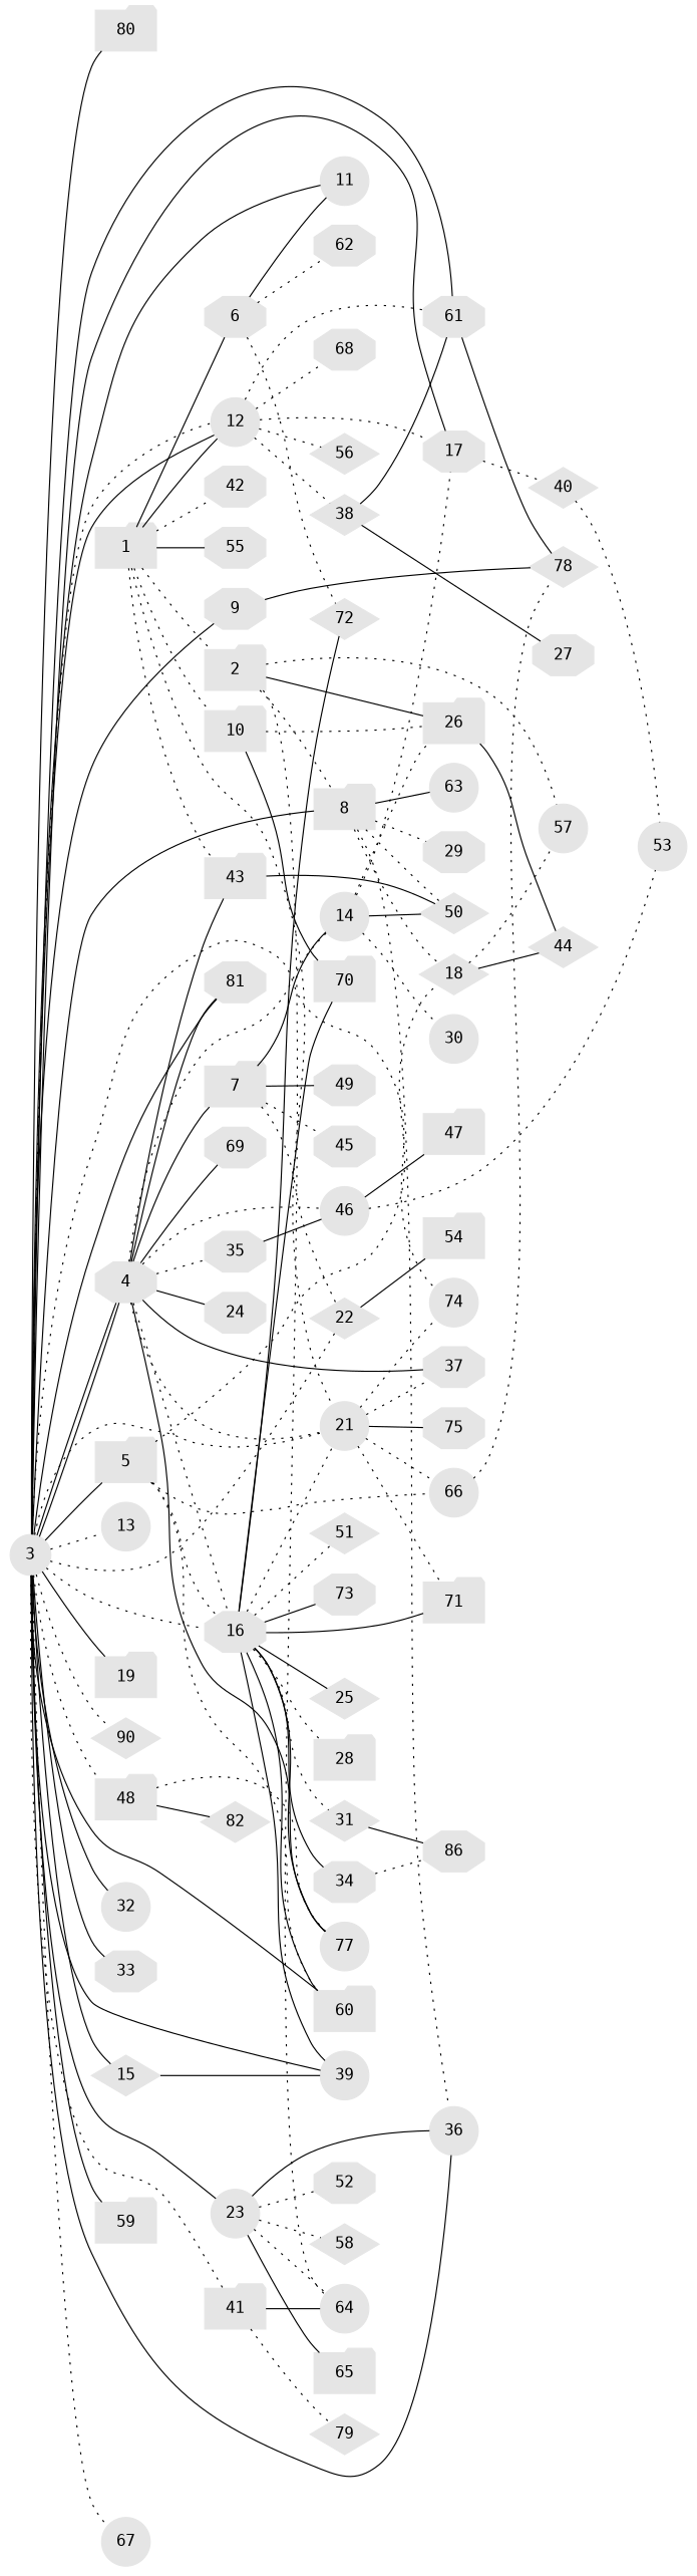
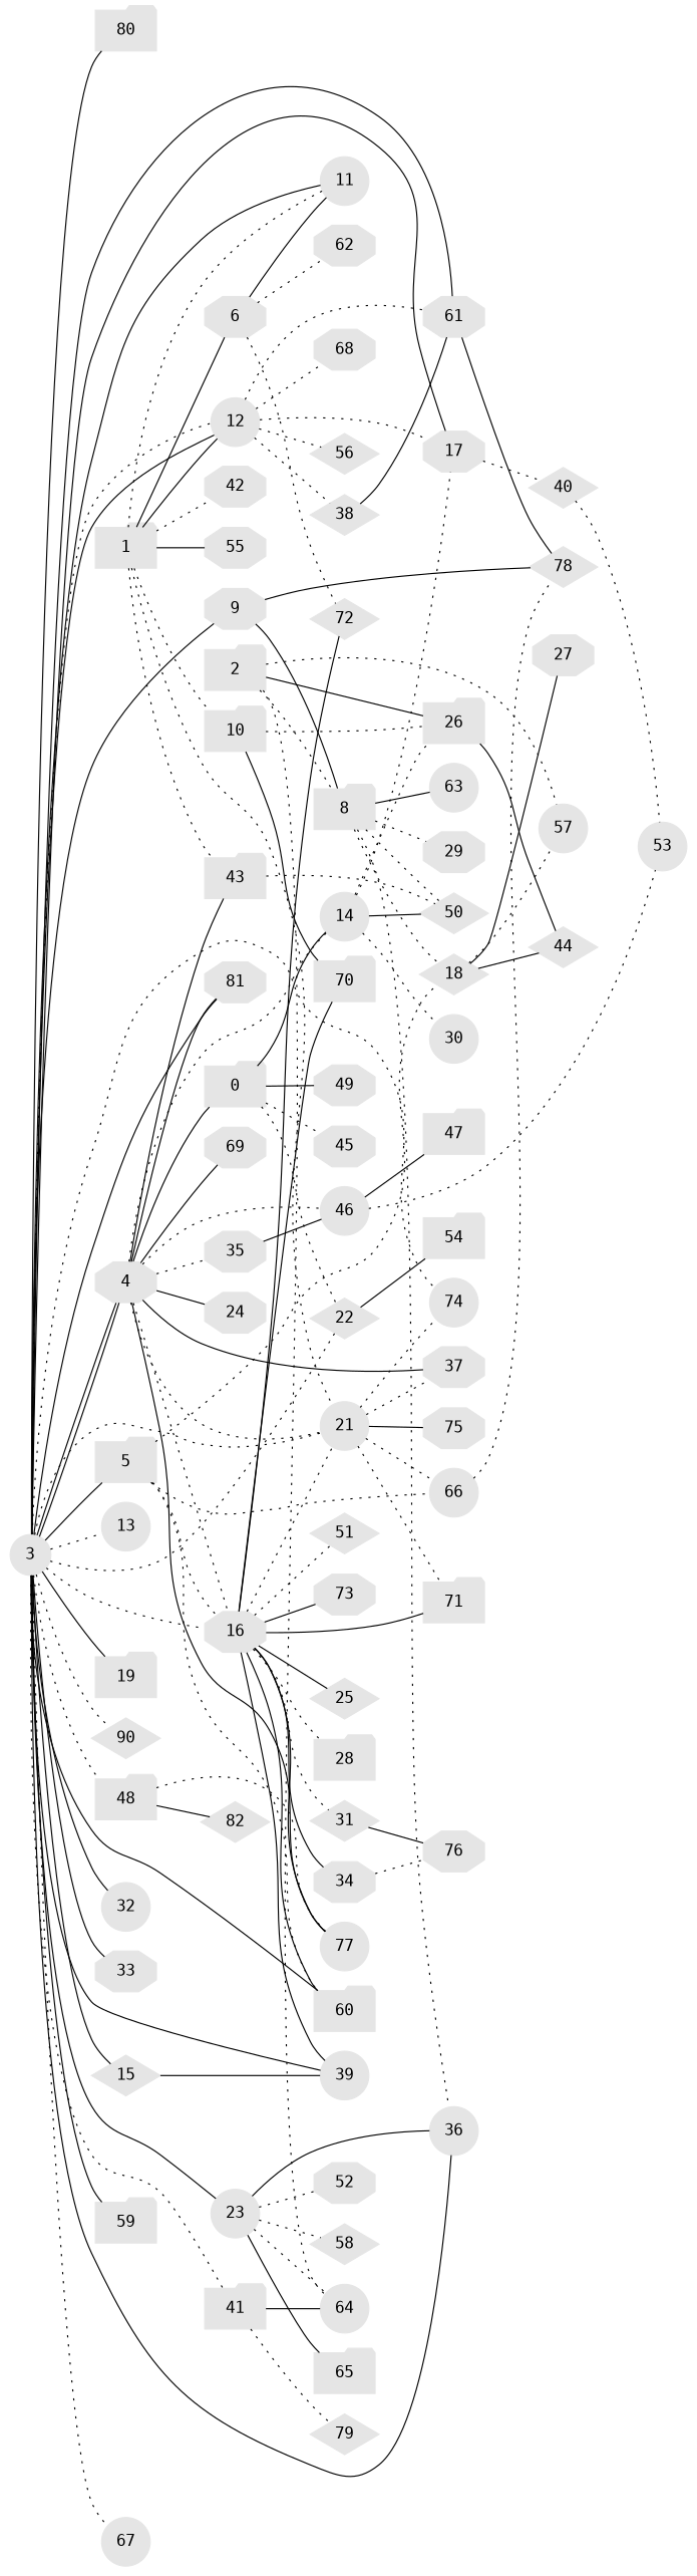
  graph {
    fontname="DejaVu Sans Mono"
    rankdir=LR
    node [color=gray90 fontname="DejaVu Sans Mono" shape=octagon style=filled]
    edge [fontname="DejaVu Sans Mono" style=dotted]
    1 [shape=folder]
    2 [shape=folder]
    6
    10 [shape=folder]
    12 [shape=circle]
    21 [shape=circle]
    42
    43 [shape=folder]
    55
    8 [shape=folder]
    26 [shape=folder]
    57 [shape=circle]
    64 [shape=circle]
    11 [shape=circle]
    62
    72 [shape=diamond]
    70 [shape=folder]
    17
    61
    38 [shape=diamond]
    56 [shape=diamond]
    68
    74 [shape=circle]
    37
    66 [shape=circle]
    71 [shape=folder]
    75
    50 [shape=diamond]
    3 [shape=circle]
    4
    5 [shape=folder]
    9
    13 [shape=circle]
    15 [shape=diamond]
    16
    19 [shape=folder]
    n37 [label=90 shape=diamond]
    22 [shape=diamond]
    23 [shape=circle]
    32 [shape=circle]
    33
    36 [shape=circle]
    39 [shape=circle]
    41 [shape=folder]
    48 [shape=folder]
    59 [shape=folder]
    60 [shape=folder]
    67 [shape=circle]
    80 [shape=folder]
    81
    18 [shape=diamond]
    29
    63 [shape=circle]
    44 [shape=diamond]
-   7 [shape=folder]
+   7 [shape=folder label=0]
    14 [shape=circle]
    24
    35
    46 [shape=circle]
    69
    77 [shape=circle]
    78 [shape=diamond]
    25 [shape=diamond]
    28 [shape=folder]
    31 [shape=diamond]
    34
    51 [shape=diamond]
    73
    40 [shape=diamond]
    54 [shape=folder]
    52
    58 [shape=diamond]
    65 [shape=folder]
    79 [shape=diamond]
    82 [shape=diamond]
    45
    49
    30 [shape=circle]
    53 [shape=circle]
    47 [shape=folder]
    27
-   76 [label=86]
-   1 -- 2
+   76
+   1 -- 11
    1 -- 6 [style=solid]
    1 -- 10
    1 -- 12 [style=solid]
    1 -- 21
    1 -- 42
    1 -- 43
    1 -- 55 [style=solid]
    2 -- 8
    2 -- 26 [style=solid]
    2 -- 57
    2 -- 64
    6 -- 11 [style=solid]
    6 -- 62
    6 -- 72
    10 -- 26
    10 -- 70 [style=solid]
    12 -- 17
    12 -- 61
    12 -- 38
    12 -- 56
    12 -- 68
    21 -- 74
    21 -- 37
    21 -- 66
    21 -- 71
    21 -- 75 [style=solid]
-   43 -- 50 [style=solid]
+   43 -- 50
    8 -- 50
    8 -- 36
    8 -- 18
    8 -- 29
    8 -- 63 [style=solid]
    26 -- 44 [style=solid]
    17 -- 40
    61 -- 78 [style=solid]
    38 -- 61 [style=solid]
    66 -- 78
    3 -- 12 [style=solid]
    3 -- 12
    3 -- 21
-   3 -- 8 [style=solid]
+   9 -- 8 [style=solid]
    3 -- 11 [style=solid]
    3 -- 17 [style=solid]
    3 -- 61 [style=solid]
    3 -- 74
    3 -- 4 [style=solid]
    3 -- 4 [style=solid]
    3 -- 5 [style=solid]
    3 -- 9 [style=solid]
    3 -- 13
    3 -- 15 [style=solid]
    3 -- 16
    3 -- 19 [style=solid]
    3 -- n37
    3 -- 22
    3 -- 23 [style=solid]
    3 -- 32 [style=solid]
    3 -- 33 [style=solid]
    3 -- 36 [style=solid]
    3 -- 39 [style=solid]
    3 -- 41
    3 -- 48
    3 -- 59 [style=solid]
    3 -- 60 [style=solid]
    3 -- 67
    3 -- 80 [style=solid]
    3 -- 81 [style=solid]
    4 -- 21
    4 -- 43 [style=solid]
    4 -- 37 [style=solid]
    4 -- 16
    4 -- 81 [style=solid]
    4 -- 7 [style=solid]
    4 -- 14
    4 -- 24 [style=solid]
    4 -- 35
    4 -- 46
    4 -- 69 [style=solid]
    4 -- 77 [style=solid]
    5 -- 66
    5 -- 16
    5 -- 60
    5 -- 18
    9 -- 78 [style=solid]
    15 -- 39 [style=solid]
    16 -- 21
    16 -- 72 [style=solid]
    16 -- 70 [style=solid]
    16 -- 71 [style=solid]
    16 -- 39 [style=solid]
    16 -- 60 [style=solid]
    16 -- 77 [style=solid]
    16 -- 25 [style=solid]
    16 -- 28
    16 -- 31
    16 -- 34 [style=solid]
    16 -- 51
    16 -- 73 [style=solid]
    22 -- 54 [style=solid]
    23 -- 64
    23 -- 36 [style=solid]
    23 -- 52
    23 -- 58
    23 -- 65 [style=solid]
    41 -- 64 [style=solid]
    41 -- 79
    48 -- 77
    48 -- 82 [style=solid]
    18 -- 57
    18 -- 44 [style=solid]
-   38 -- 27 [style=solid]
+   18 -- 27 [style=solid]
    7 -- 22
    7 -- 14 [style=solid]
    7 -- 45
    7 -- 49 [style=solid]
    14 -- 26
    14 -- 17
    14 -- 50 [style=solid]
    14 -- 30
    35 -- 46 [style=solid]
    46 -- 53
    46 -- 47 [style=solid]
    31 -- 76 [style=solid]
    34 -- 76
    40 -- 53
  }
